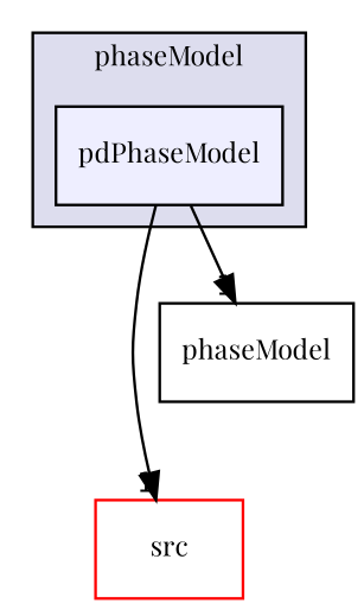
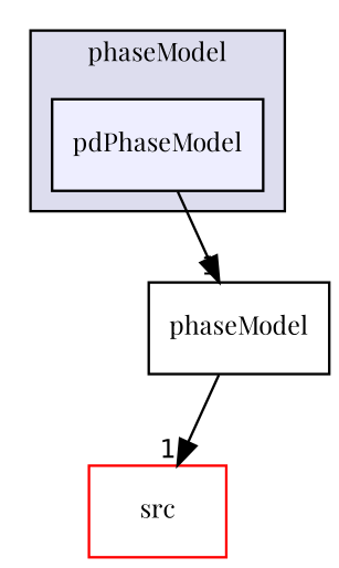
  digraph {
    compound=true
    fontname="Playfair Display"
    node [fontname="Playfair Display" fontsize=10 shape=box]
    edge [fontname="Playfair Display" headlabel=1 labeldistance=1.5 labelfontname=Helvetica labelfontsize=10]
    n1 [fillcolor="#eeeeff" label=pdPhaseModel pencolor=black style=filled]
    n2 [color=red label=src]
    n3 [label=phaseModel]
    subgraph cluster_1 {
      bgcolor="#ddddee"
      fontsize=10
      label=phaseModel
      pencolor=black
      n1
    }
-   n1 -> n2
+   n3 -> n2
    n1 -> n3
  }
